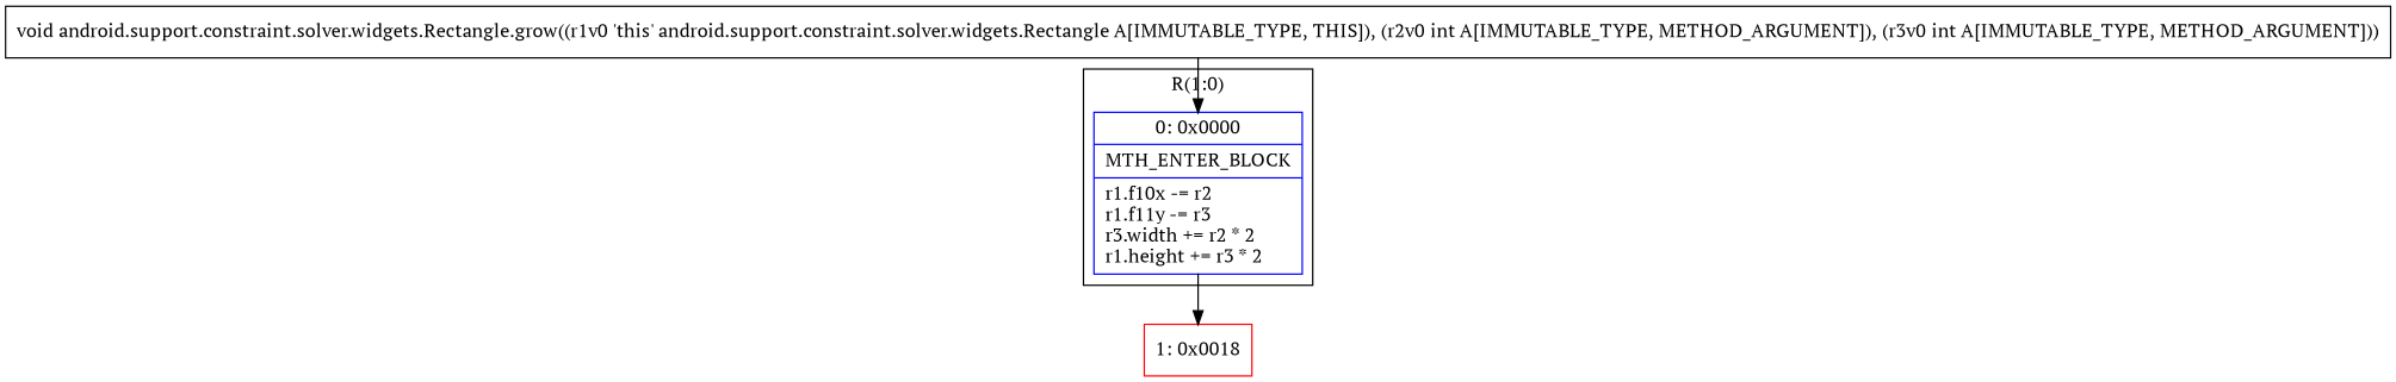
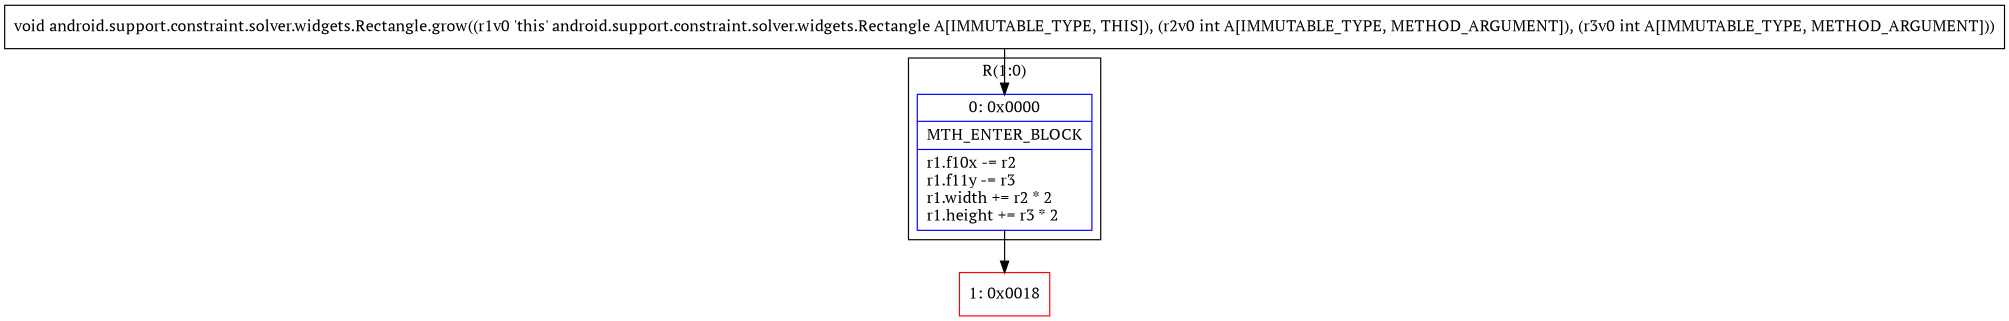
  digraph {
    fontname="PT Serif"
    node [shape=record fontname="PT Serif"]
    edge [fontname="PT Serif"]
-   n1 [color=blue label="{0\:\ 0x0000|MTH_ENTER_BLOCK\l|r1.f10x \-= r2\lr1.f11y \-= r3\lr3.width += r2 * 2\lr1.height += r3 * 2\l}"]
+   n1 [color=blue label="{0\:\ 0x0000|MTH_ENTER_BLOCK\l|r1.f10x \-= r2\lr1.f11y \-= r3\lr1.width += r2 * 2\lr1.height += r3 * 2\l}"]
    n2 [color=red label="{1\:\ 0x0018}"]
    n3 [label="{void android.support.constraint.solver.widgets.Rectangle.grow((r1v0 'this' android.support.constraint.solver.widgets.Rectangle A[IMMUTABLE_TYPE, THIS]), (r2v0 int A[IMMUTABLE_TYPE, METHOD_ARGUMENT]), (r3v0 int A[IMMUTABLE_TYPE, METHOD_ARGUMENT])) }"]
    subgraph cluster_1 {
      label="R(1:0)"
      n1
    }
    n1 -> n2
    n3 -> n1
  }
